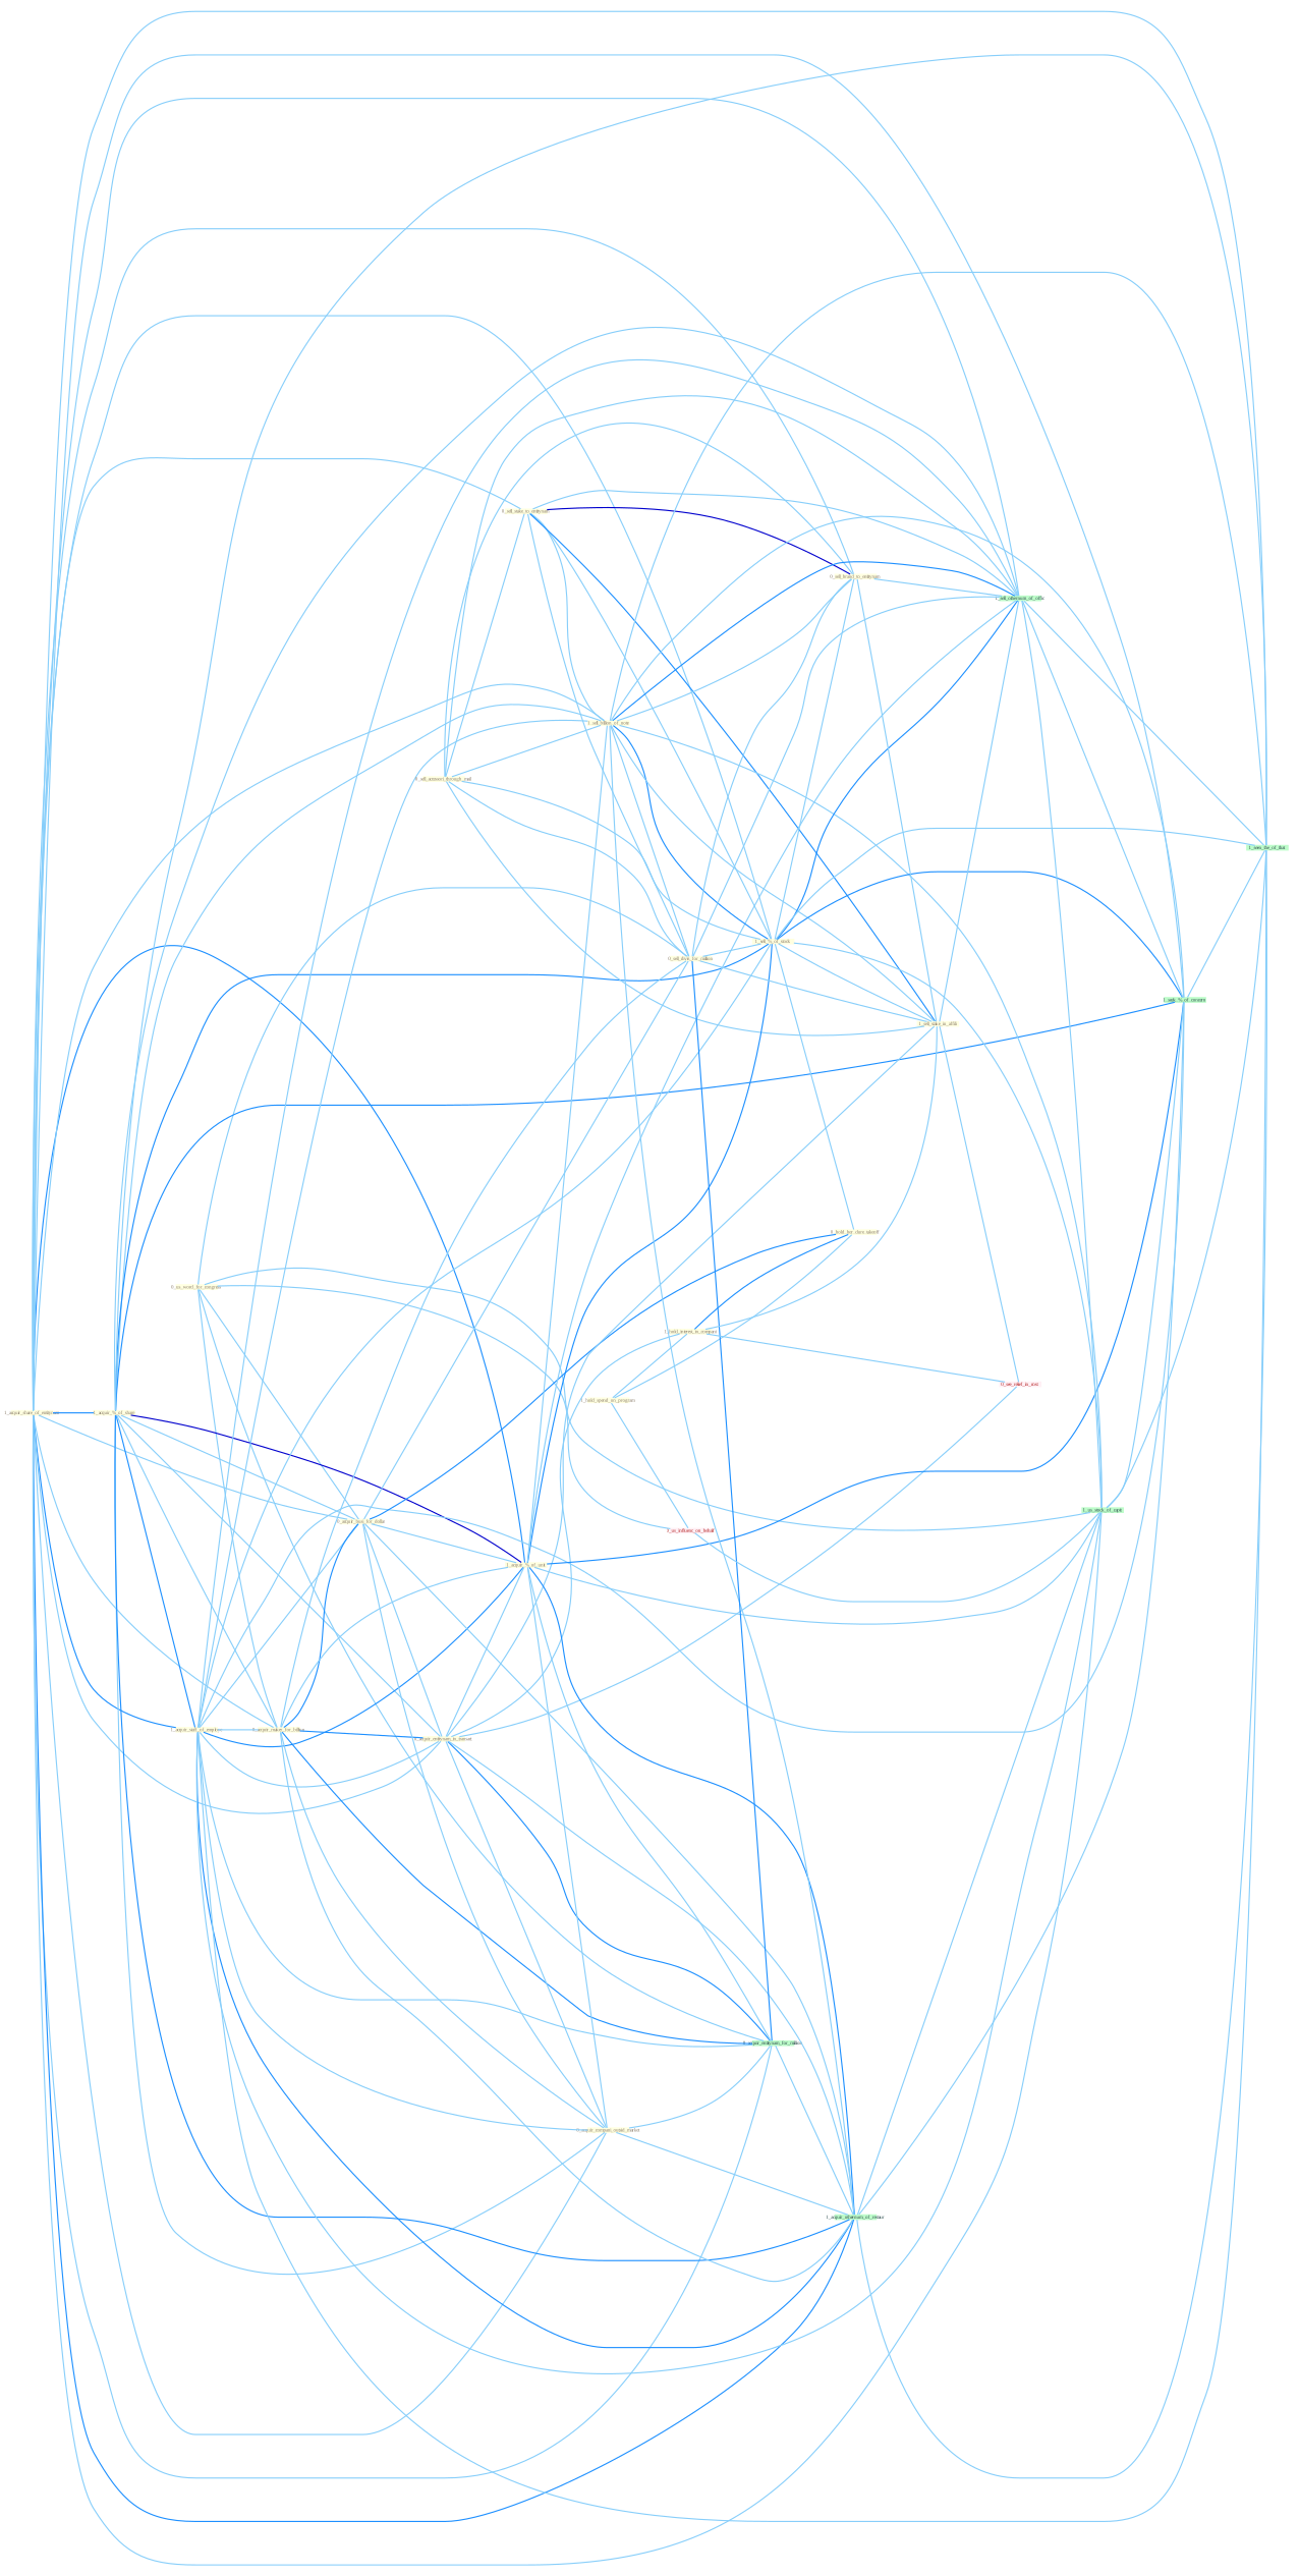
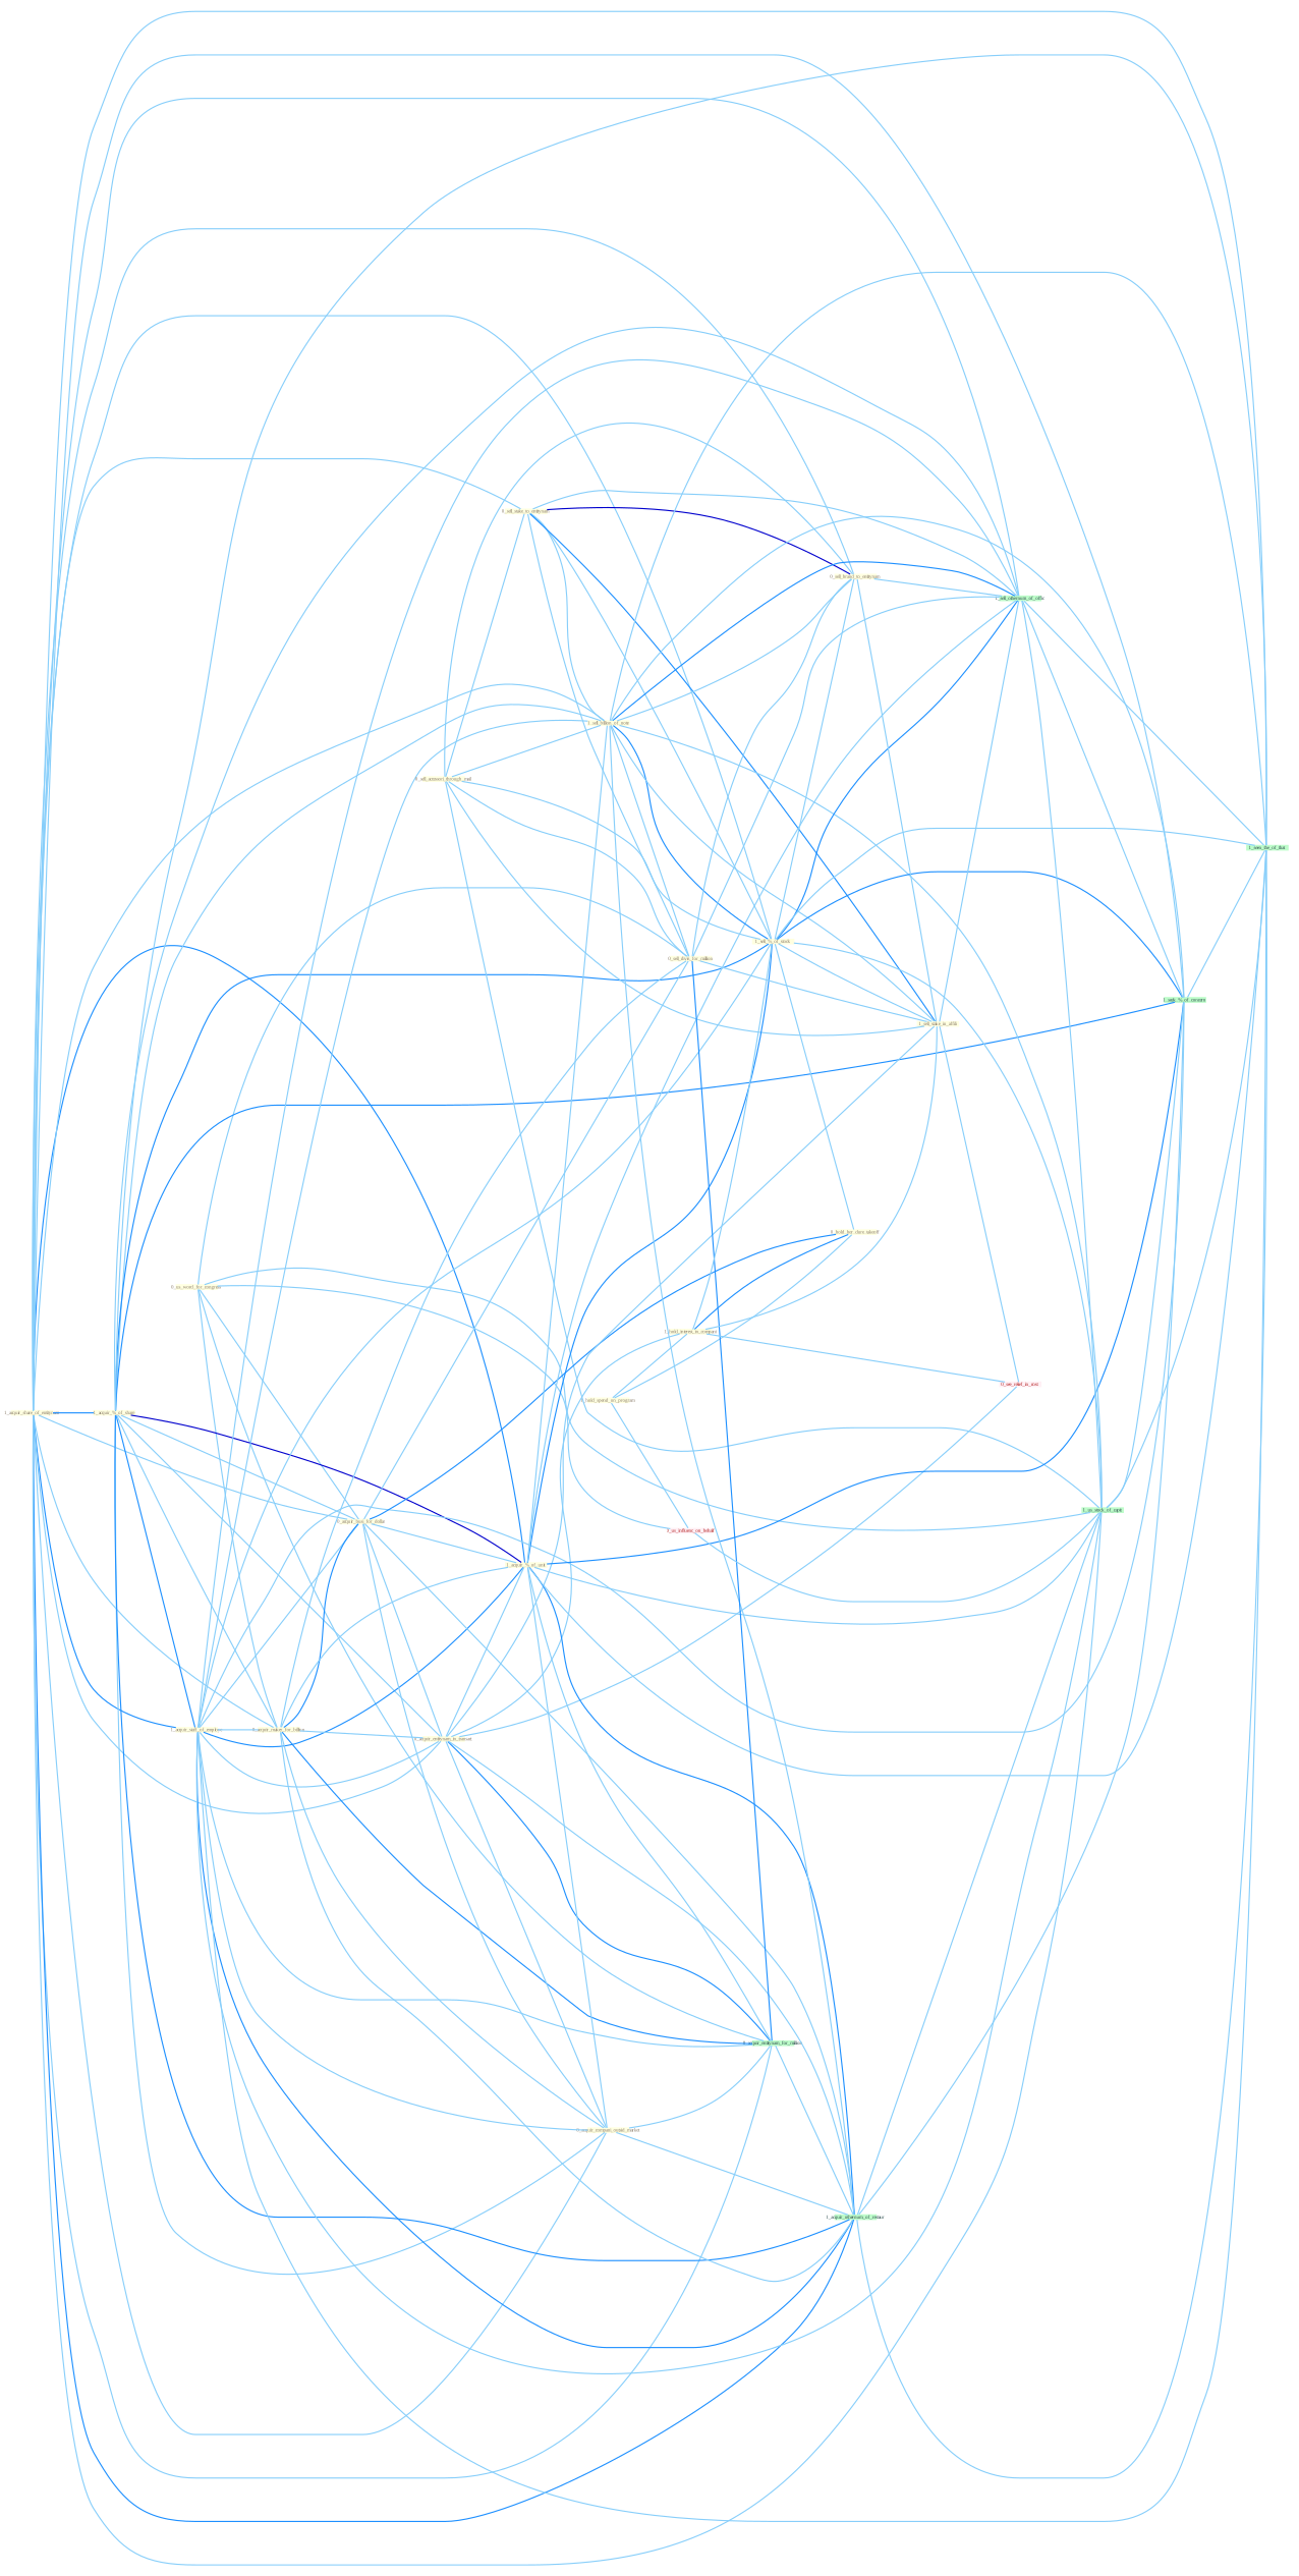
  graph {
    fontname="Liberation Serif"
    rankdir=LR
    node [color="#ffffe0" fixedsize=true fontcolor="#8b7d6b" fontname="Liberation Serif" fontsize=4 shape=polygon style=filled]
    edge [color="#87cefa" fontname="Liberation Serif" w=1]
    "1_acquir_share_of_entitynam " [height=.06 width=.5]
    "1_hold_spend_on_program " [height=.06 width=.5]
    "0_us_word_for_congress " [height=.06 width=.5]
    "1_acquir_%_of_share " [height=.06 width=.5]
    "1_acquir_staff_of_employe " [height=.06 width=.5]
    "0_sell_accessori_through_mail " [height=.06 width=.5]
    "0_acquir_maker_for_billion " [height=.06 width=.5]
    "0_sell_stake_to_entitynam " [height=.06 width=.5]
    "0_acquir_busi_for_dollar " [height=.06 width=.5]
    "0_acquir_entitynam_in_transact " [height=.06 width=.5]
    "1_acquir_%_of_unit " [height=.06 width=.5]
    "0_acquir_compani_outsid_market " [height=.06 width=.5]
    "1_sell_billion_of_note " [height=.06 width=.5]
    "0_sell_divis_for_million " [height=.06 width=.5]
    "1_hold_interest_in_compani " [height=.06 width=.5]
    "1_sell_%_of_stock " [height=.06 width=.5]
    "0_sell_brand_to_entitynam " [height=.06 width=.5]
    "0_hold_her_dure_takeoff " [height=.06 width=.5]
    "1_sell_stake_in_affili " [height=.06 width=.5]
    "0_us_influenc_on_behalf " [color="#fff0f5" fontcolor="#b22222" height=.06 width=.5]
    "0_see_relief_in_cost " [color="#fff0f5" fontcolor="#b22222" height=.06 width=.5]
    "0_acquir_entitynam_for_million " [color="#BDFCC9" fontcolor="#2f4f4f" height=.06 width=.5]
    "1_sell_othernum_of_offic " [color="#BDFCC9" fontcolor="#2f4f4f" height=.06 width=.5]
    "1_acquir_othernum_of_restaur " [color="#BDFCC9" fontcolor="#2f4f4f" height=.06 width=.5]
    "1_us_stock_of_capit " [color="#BDFCC9" fontcolor="#2f4f4f" height=.06 width=.5]
    "1_seek_%_of_concern " [color="#BDFCC9" fontcolor="#2f4f4f" height=.06 width=.5]
    "1_seen_the_of_that " [color="#BDFCC9" fontcolor="#2f4f4f" height=.06 width=.5]
    subgraph sub_1 {
      "1_acquir_share_of_entitynam "
      "1_hold_spend_on_program "
      "0_us_word_for_congress "
      "1_acquir_%_of_share "
      "1_acquir_staff_of_employe "
      "0_sell_accessori_through_mail "
      "0_acquir_maker_for_billion "
      "0_sell_stake_to_entitynam "
      "0_acquir_busi_for_dollar "
      "0_acquir_entitynam_in_transact "
      "1_acquir_%_of_unit "
      "0_acquir_compani_outsid_market "
      "1_sell_billion_of_note "
      "0_sell_divis_for_million "
      "1_hold_interest_in_compani "
      "1_sell_%_of_stock "
      "0_sell_brand_to_entitynam "
      "0_hold_her_dure_takeoff "
      "1_sell_stake_in_affili "
    }
    subgraph sub_2 {
      "0_us_influenc_on_behalf "
      "0_see_relief_in_cost "
    }
    "1_acquir_share_of_entitynam " -- "1_acquir_%_of_share " [color="#1e90ff" w=2]
    "1_acquir_share_of_entitynam " -- "1_acquir_staff_of_employe " [color="#1e90ff" w=2]
    "1_acquir_share_of_entitynam " -- "0_acquir_maker_for_billion "
    "1_acquir_share_of_entitynam " -- "0_sell_stake_to_entitynam "
    "1_acquir_share_of_entitynam " -- "0_acquir_busi_for_dollar "
    "1_acquir_share_of_entitynam " -- "0_acquir_entitynam_in_transact "
    "1_acquir_share_of_entitynam " -- "1_acquir_%_of_unit " [color="#1e90ff" w=2]
    "1_acquir_share_of_entitynam " -- "0_acquir_compani_outsid_market "
    "1_acquir_share_of_entitynam " -- "1_sell_billion_of_note "
    "1_acquir_share_of_entitynam " -- "1_sell_%_of_stock "
    "1_acquir_share_of_entitynam " -- "0_sell_brand_to_entitynam "
    "1_acquir_share_of_entitynam " -- "0_acquir_entitynam_for_million "
    "1_acquir_share_of_entitynam " -- "1_sell_othernum_of_offic "
    "1_acquir_share_of_entitynam " -- "1_acquir_othernum_of_restaur " [color="#1e90ff" w=2]
    "1_acquir_share_of_entitynam " -- "1_us_stock_of_capit "
    "1_acquir_share_of_entitynam " -- "1_seek_%_of_concern "
    "1_acquir_share_of_entitynam " -- "1_seen_the_of_that "
    "1_hold_spend_on_program " -- "1_hold_interest_in_compani "
    "1_hold_spend_on_program " -- "0_hold_her_dure_takeoff "
    "1_hold_spend_on_program " -- "0_us_influenc_on_behalf "
    "0_us_word_for_congress " -- "0_acquir_maker_for_billion "
    "0_us_word_for_congress " -- "0_acquir_busi_for_dollar "
    "0_us_word_for_congress " -- "0_sell_divis_for_million "
    "0_us_word_for_congress " -- "0_us_influenc_on_behalf "
    "0_us_word_for_congress " -- "0_acquir_entitynam_for_million "
    "0_us_word_for_congress " -- "1_us_stock_of_capit "
    "1_acquir_%_of_share " -- "1_acquir_staff_of_employe " [color="#1e90ff" w=2]
    "1_acquir_%_of_share " -- "0_acquir_maker_for_billion "
    "1_acquir_%_of_share " -- "0_acquir_busi_for_dollar "
    "1_acquir_%_of_share " -- "0_acquir_entitynam_in_transact "
    "1_acquir_%_of_share " -- "1_acquir_%_of_unit " [color="#0000cd" w=3]
    "1_acquir_%_of_share " -- "0_acquir_compani_outsid_market "
    "1_acquir_%_of_share " -- "1_sell_billion_of_note "
    "1_acquir_%_of_share " -- "1_sell_%_of_stock " [color="#1e90ff" w=2]
    "1_acquir_%_of_share " -- "1_sell_othernum_of_offic "
    "1_acquir_%_of_share " -- "1_acquir_othernum_of_restaur " [color="#1e90ff" w=2]
    "1_acquir_%_of_share " -- "1_seek_%_of_concern " [color="#1e90ff" w=2]
    "1_acquir_%_of_share " -- "1_seen_the_of_that "
    "1_acquir_staff_of_employe " -- "0_acquir_maker_for_billion "
    "1_acquir_staff_of_employe " -- "0_acquir_busi_for_dollar "
    "1_acquir_staff_of_employe " -- "0_acquir_entitynam_in_transact "
    "1_acquir_staff_of_employe " -- "1_acquir_%_of_unit " [color="#1e90ff" w=2]
    "1_acquir_staff_of_employe " -- "0_acquir_compani_outsid_market "
    "1_acquir_staff_of_employe " -- "1_sell_billion_of_note "
    "1_acquir_staff_of_employe " -- "1_sell_%_of_stock "
    "1_acquir_staff_of_employe " -- "0_acquir_entitynam_for_million "
    "1_acquir_staff_of_employe " -- "1_sell_othernum_of_offic "
    "1_acquir_staff_of_employe " -- "1_acquir_othernum_of_restaur " [color="#1e90ff" w=2]
    "1_acquir_staff_of_employe " -- "1_us_stock_of_capit "
    "1_acquir_staff_of_employe " -- "1_seek_%_of_concern "
    "1_acquir_staff_of_employe " -- "1_seen_the_of_that "
    "0_sell_accessori_through_mail " -- "0_sell_stake_to_entitynam "
    "0_sell_accessori_through_mail " -- "1_sell_billion_of_note "
    "0_sell_accessori_through_mail " -- "0_sell_divis_for_million "
    "0_sell_accessori_through_mail " -- "1_sell_%_of_stock "
    "0_sell_accessori_through_mail " -- "0_sell_brand_to_entitynam "
    "0_sell_accessori_through_mail " -- "1_sell_stake_in_affili "
-   "0_sell_accessori_through_mail " -- "1_sell_othernum_of_offic "
+   "0_sell_accessori_through_mail " -- "1_us_stock_of_capit "
    "0_acquir_maker_for_billion " -- "0_acquir_busi_for_dollar " [color="#1e90ff" w=2]
-   "0_acquir_maker_for_billion " -- "0_acquir_entitynam_in_transact " [color="#1e90ff"]
+   "0_acquir_maker_for_billion " -- "0_acquir_entitynam_in_transact "
    "0_acquir_maker_for_billion " -- "1_acquir_%_of_unit "
    "0_acquir_maker_for_billion " -- "0_acquir_compani_outsid_market "
    "0_acquir_maker_for_billion " -- "0_sell_divis_for_million "
    "0_acquir_maker_for_billion " -- "0_acquir_entitynam_for_million " [color="#1e90ff" w=2]
    "0_acquir_maker_for_billion " -- "1_acquir_othernum_of_restaur "
    "0_sell_stake_to_entitynam " -- "1_sell_billion_of_note "
    "0_sell_stake_to_entitynam " -- "0_sell_divis_for_million "
    "0_sell_stake_to_entitynam " -- "1_sell_%_of_stock "
    "0_sell_stake_to_entitynam " -- "0_sell_brand_to_entitynam " [color="#0000cd" w=3]
    "0_sell_stake_to_entitynam " -- "1_sell_stake_in_affili " [color="#1e90ff" w=2]
    "0_sell_stake_to_entitynam " -- "1_sell_othernum_of_offic "
    "0_acquir_busi_for_dollar " -- "0_acquir_entitynam_in_transact "
    "0_acquir_busi_for_dollar " -- "1_acquir_%_of_unit "
    "0_acquir_busi_for_dollar " -- "0_acquir_compani_outsid_market "
    "0_acquir_busi_for_dollar " -- "0_sell_divis_for_million "
    "0_acquir_busi_for_dollar " -- "0_hold_her_dure_takeoff " [color="#1e90ff" w=2]
    "0_acquir_busi_for_dollar " -- "1_acquir_othernum_of_restaur "
    "0_acquir_entitynam_in_transact " -- "1_acquir_%_of_unit "
    "0_acquir_entitynam_in_transact " -- "0_acquir_compani_outsid_market "
    "0_acquir_entitynam_in_transact " -- "1_hold_interest_in_compani "
    "0_acquir_entitynam_in_transact " -- "1_sell_stake_in_affili "
    "0_acquir_entitynam_in_transact " -- "0_see_relief_in_cost "
    "0_acquir_entitynam_in_transact " -- "0_acquir_entitynam_for_million " [color="#1e90ff" w=2]
    "0_acquir_entitynam_in_transact " -- "1_acquir_othernum_of_restaur "
    "1_acquir_%_of_unit " -- "0_acquir_compani_outsid_market "
    "1_acquir_%_of_unit " -- "1_sell_billion_of_note "
    "1_acquir_%_of_unit " -- "1_sell_%_of_stock " [color="#1e90ff" w=2]
    "1_acquir_%_of_unit " -- "0_acquir_entitynam_for_million "
    "1_acquir_%_of_unit " -- "1_sell_othernum_of_offic "
    "1_acquir_%_of_unit " -- "1_acquir_othernum_of_restaur " [color="#1e90ff" w=2]
    "1_acquir_%_of_unit " -- "1_us_stock_of_capit "
    "1_acquir_%_of_unit " -- "1_seek_%_of_concern " [color="#1e90ff" w=2]
+   "1_acquir_%_of_unit " -- "1_seen_the_of_that "
    "0_acquir_compani_outsid_market " -- "0_acquir_entitynam_for_million "
    "0_acquir_compani_outsid_market " -- "1_acquir_othernum_of_restaur "
    "1_sell_billion_of_note " -- "0_sell_divis_for_million "
    "1_sell_billion_of_note " -- "1_sell_%_of_stock " [color="#1e90ff" w=2]
    "1_sell_billion_of_note " -- "0_sell_brand_to_entitynam "
    "1_sell_billion_of_note " -- "1_sell_stake_in_affili "
    "1_sell_billion_of_note " -- "1_sell_othernum_of_offic " [color="#1e90ff" w=2]
    "1_sell_billion_of_note " -- "1_acquir_othernum_of_restaur "
    "1_sell_billion_of_note " -- "1_us_stock_of_capit "
    "1_sell_billion_of_note " -- "1_seek_%_of_concern "
    "1_sell_billion_of_note " -- "1_seen_the_of_that "
-   "0_sell_divis_for_million " -- "1_sell_%_of_stock "
+   "1_hold_interest_in_compani " -- "1_sell_%_of_stock "
    "0_sell_divis_for_million " -- "0_sell_brand_to_entitynam "
    "0_sell_divis_for_million " -- "1_sell_stake_in_affili "
    "0_sell_divis_for_million " -- "0_acquir_entitynam_for_million " [color="#1e90ff" w=2]
    "0_sell_divis_for_million " -- "1_sell_othernum_of_offic "
    "1_hold_interest_in_compani " -- "0_hold_her_dure_takeoff " [color="#1e90ff"]
    "1_hold_interest_in_compani " -- "1_sell_stake_in_affili "
    "1_hold_interest_in_compani " -- "0_see_relief_in_cost "
    "1_sell_%_of_stock " -- "0_sell_brand_to_entitynam "
    "1_sell_%_of_stock " -- "0_hold_her_dure_takeoff "
    "1_sell_%_of_stock " -- "1_sell_stake_in_affili "
    "1_sell_%_of_stock " -- "1_sell_othernum_of_offic " [color="#1e90ff" w=2]
    "1_sell_%_of_stock " -- "1_us_stock_of_capit "
    "1_sell_%_of_stock " -- "1_seek_%_of_concern " [color="#1e90ff" w=2]
    "1_sell_%_of_stock " -- "1_seen_the_of_that "
    "0_sell_brand_to_entitynam " -- "1_sell_stake_in_affili "
    "0_sell_brand_to_entitynam " -- "1_sell_othernum_of_offic "
    "1_sell_stake_in_affili " -- "0_see_relief_in_cost "
    "1_sell_stake_in_affili " -- "1_sell_othernum_of_offic "
    "0_us_influenc_on_behalf " -- "1_us_stock_of_capit "
    "0_acquir_entitynam_for_million " -- "1_acquir_othernum_of_restaur "
    "1_sell_othernum_of_offic " -- "1_us_stock_of_capit "
    "1_sell_othernum_of_offic " -- "1_seek_%_of_concern "
    "1_sell_othernum_of_offic " -- "1_seen_the_of_that "
    "1_acquir_othernum_of_restaur " -- "1_us_stock_of_capit "
    "1_acquir_othernum_of_restaur " -- "1_seek_%_of_concern "
    "1_acquir_othernum_of_restaur " -- "1_seen_the_of_that "
    "1_us_stock_of_capit " -- "1_seek_%_of_concern "
    "1_us_stock_of_capit " -- "1_seen_the_of_that "
    "1_seek_%_of_concern " -- "1_seen_the_of_that "
  }
